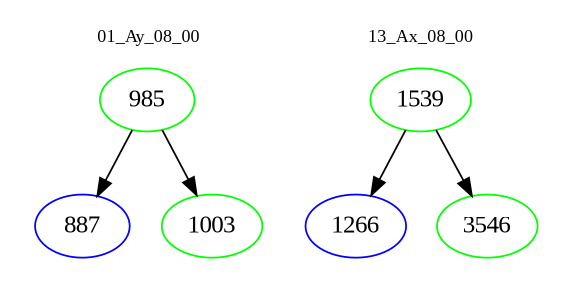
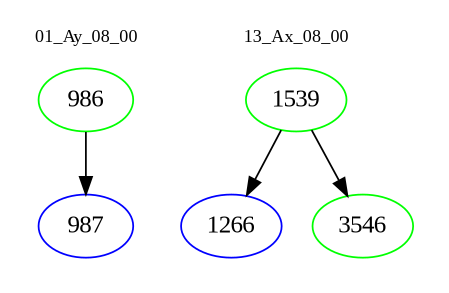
  digraph {
    fontname="Liberation Serif"
    node [color=green fontname="Liberation Serif"]
    edge [color=black fontname="Liberation Serif"]
-   n1 [label=985]
-   n2 [color=blue label=887]
-   n3 [label=1003]
+   n1 [label=986]
+   n2 [color=blue label=987]
    n4 [label=1539]
    n5 [color=blue label=1266]
    n6 [label=3546]
    subgraph cluster_1 {
      color=white
      fontsize=10
      label="01_Ay_08_00"
      n1
      n2
-     n3
    }
    subgraph cluster_2 {
      color=white
      fontsize=10
      label="13_Ax_08_00"
      n4
      n5
      n6
    }
    n1 -> n2
-   n1 -> n3
    n4 -> n5
    n4 -> n6
  }
